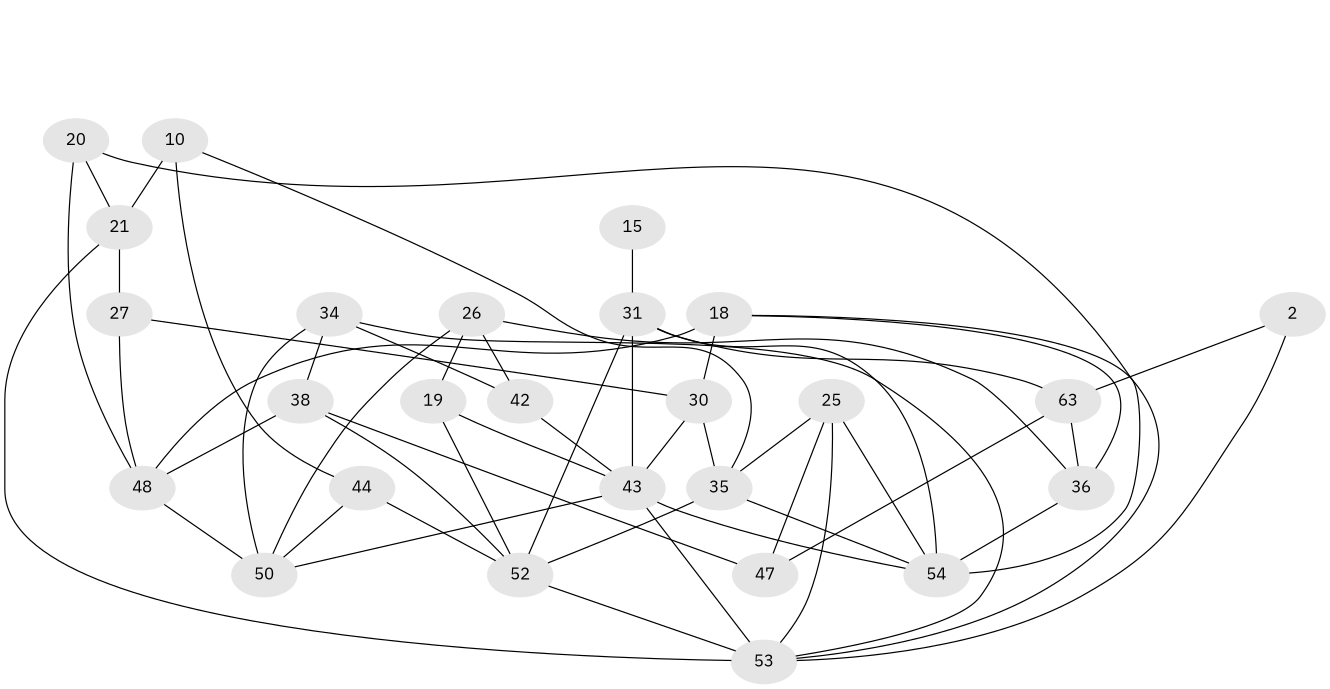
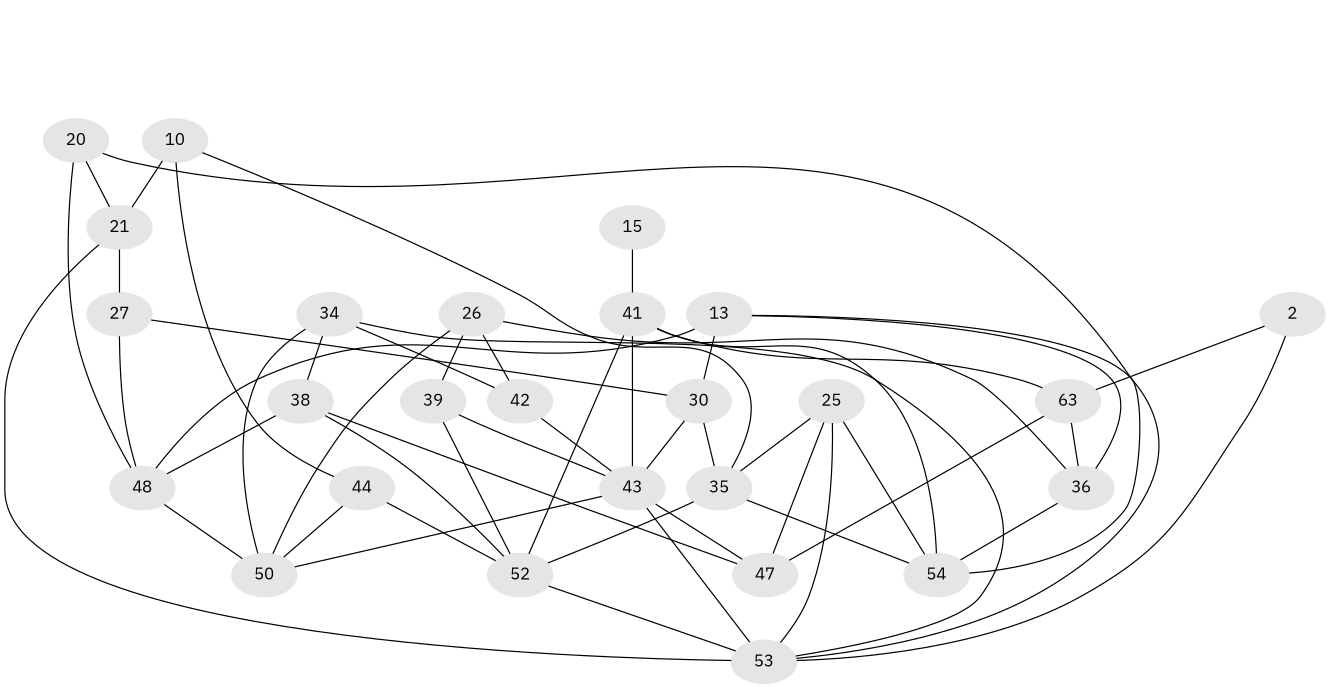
  graph {
    fontname="IBM Plex Sans"
    node [color=gray90 fontname="IBM Plex Sans" style=filled]
    edge [fontname="IBM Plex Sans"]
    n1 [label=63]
    2
    53 [super="+3+41+32"]
    36
    47
    21 [super="+7"]
    n7 [label=27]
    10
    35 [super="+22"]
    44
    54 [super="+28"]
    52 [super="+51+27"]
    50 [super="+29+37"]
-   31 [super="+8"]
+   31 [super="+8" label=41]
    43 [super="+19+23"]
    15
-   18 [super="+9"]
+   18 [super="+9" label=13]
    30
    48 [super="+11+46+45"]
    20
    25 [super="+5"]
    26 [super="+12"]
-   39 [super="+16" label=19]
+   39 [super="+16"]
    42 [super="+40"]
    34
    38
    n1 -- 36
    n1 -- 47
    2 -- n1
    2 -- 53
    36 -- 54
    21 -- 53
    21 -- n7 [weight=2]
    n7 -- 30
    n7 -- 48
    10 -- 21 [weight=2]
    10 -- 35
    10 -- 44
    35 -- 54
    35 -- 52 [weight=2]
    44 -- 52
    44 -- 50 [weight=2]
    52 -- 53 [weight=2]
    31 -- n1
    31 -- 54
    31 -- 52 [weight=3]
    31 -- 43
    43 -- 53 [weight=2]
-   43 -- 54
+   43 -- 47
    43 -- 50
    15 -- 31 [weight=2]
    18 -- 53
    18 -- 36
    18 -- 30
    18 -- 48 [weight=3]
    30 -- 35
    30 -- 43
    48 -- 50 [weight=3]
    20 -- 21
    20 -- 54
    20 -- 48 [weight=2]
    25 -- 53 [weight=2]
    25 -- 47 [weight=2]
    25 -- 35
    25 -- 54
    26 -- 36
    26 -- 50
    26 -- 39 [weight=2]
    26 -- 42 [weight=2]
    39 -- 52
    39 -- 43
    42 -- 43 [weight=3]
    34 -- 53
    34 -- 50
    34 -- 42
    34 -- 38
    38 -- 47
    38 -- 52
    38 -- 48
  }
